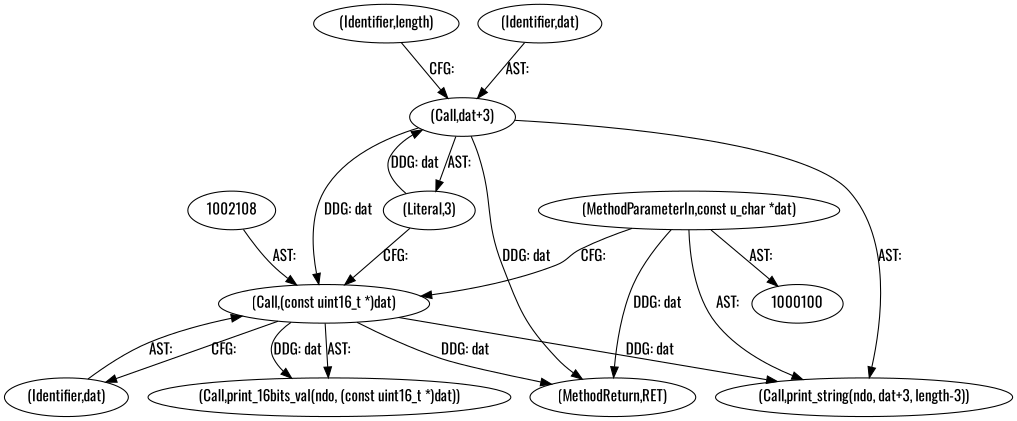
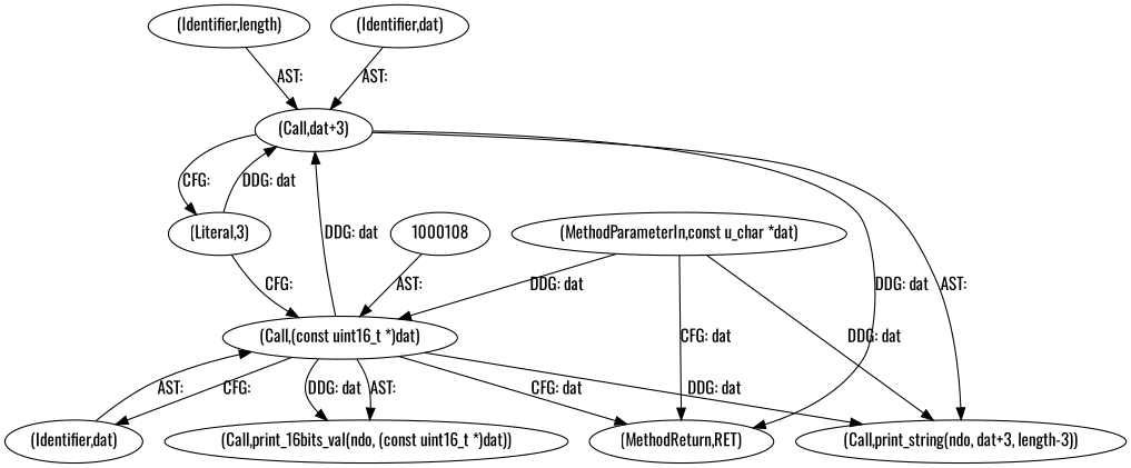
  digraph {
    fontname=Oswald
    node [fontname=Oswald]
    edge [fontname=Oswald]
    n1 [label="(Call,dat+3)"]
    n2 [label="(Literal,3)"]
    n3 [label="(MethodReturn,RET)"]
    n4 [label="(Call,print_string(ndo, dat+3, length-3))"]
    n5 [label="(Call,(const uint16_t *)dat)"]
    n6 [label="(Identifier,dat)"]
    n7 [label="(Call,print_16bits_val(ndo, (const uint16_t *)dat))"]
    n8 [label="(MethodParameterIn,const u_char *dat)"]
-   1000100
    n10 [label="(Identifier,length)"]
    n11 [label="(Identifier,dat)"]
-   1000108 [label=1002108]
-   n1 -> n2 [label="AST: "]
+   1000108
+   n1 -> n2 [label="CFG: "]
    n1 -> n3 [label="DDG: dat"]
    n1 -> n4 [label="AST: "]
    n2 -> n1 [label="DDG: dat"]
    n2 -> n5 [label="CFG: "]
-   n1 -> n5 [label="DDG: dat"]
-   n5 -> n3 [label="DDG: dat"]
+   n5 -> n1 [label="DDG: dat"]
+   n5 -> n3 [label="CFG: dat"]
    n5 -> n4 [label="DDG: dat"]
    n5 -> n6 [label="CFG: "]
    n5 -> n7 [label="AST: "]
    n5 -> n7 [label="DDG: dat"]
    n6 -> n5 [label="AST: "]
-   n8 -> n3 [label="DDG: dat"]
-   n8 -> n4 [label="AST: "]
-   n8 -> n5 [label="CFG: "]
-   n8 -> 1000100 [label="AST: "]
-   n10 -> n1 [label="CFG: "]
+   n8 -> n3 [label="CFG: dat"]
+   n8 -> n4 [label="DDG: dat"]
+   n8 -> n5 [label="DDG: dat"]
+   n10 -> n1 [label="AST: "]
    n11 -> n1 [label="AST: "]
    1000108 -> n5 [label="AST: "]
  }
